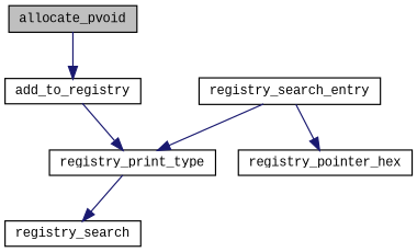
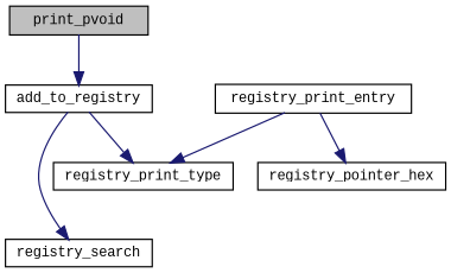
  digraph {
    fontname="Liberation Mono"
    rankdir=TB
    node [color=black fillcolor=white fontname="Liberation Mono" fontsize=10 shape=record style=filled]
    edge [color=midnightblue fontname="Liberation Mono" fontsize=10 labelfontname=Helvetica labelfontsize=10 style=solid]
-   n1 [fillcolor=grey75 fontcolor=black height=0.2 label=allocate_pvoid width=0.4]
+   n1 [fillcolor=grey75 fontcolor=black height=0.2 label=print_pvoid width=0.4]
    n2 [height=0.2 label=add_to_registry width=0.4]
    n3 [height=0.2 label=registry_search width=0.4]
    n4 [height=0.2 label=registry_print_type width=0.4]
-   n5 [height=0.2 label=registry_search_entry width=0.4]
+   n5 [height=0.2 label=registry_print_entry width=0.4]
    n6 [height=0.2 label=registry_pointer_hex width=0.4]
    n1 -> n2
-   n4 -> n3
+   n2 -> n3
    n2 -> n4
    n5 -> n4
    n5 -> n6
  }
